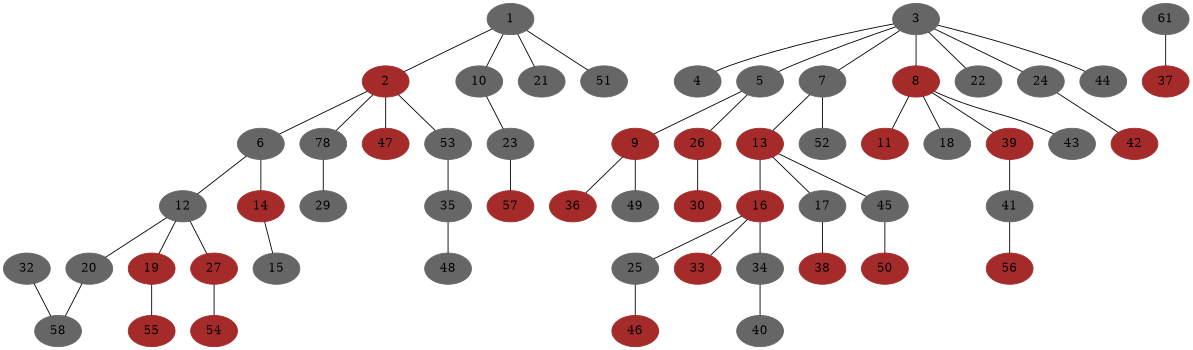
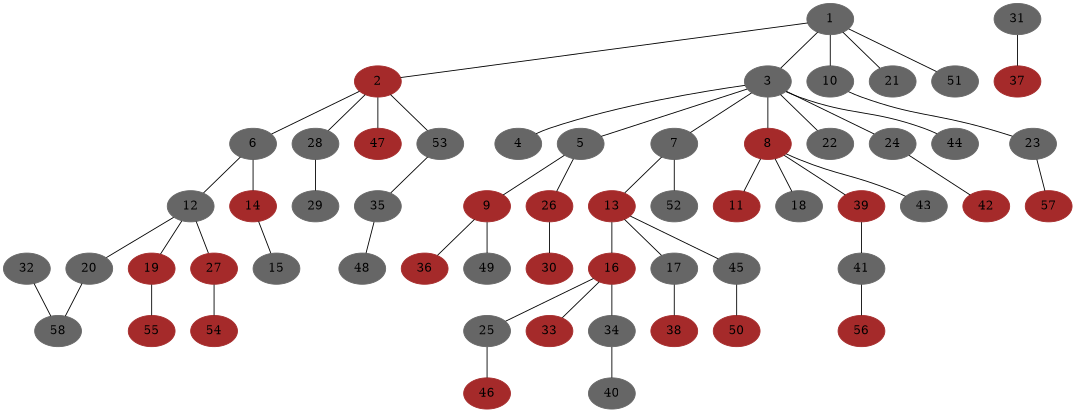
  graph {
    node [color=gray40 style=filled]
    2 [color=brown]
    1
    3
    10
    21
    51
    6
-   28 [label=78]
+   28
    47 [color=brown]
    53
    4
    5
    7
    8 [color=brown]
    22
    24
    44
    23
    37 [color=brown]
-   31 [label=61]
+   31
    12
    14 [color=brown]
    29
    35
    9 [color=brown]
    26 [color=brown]
    13 [color=brown]
    52
    11 [color=brown]
    18
    39 [color=brown]
    43
    42 [color=brown]
    48
    36 [color=brown]
    49
    30 [color=brown]
    19 [color=brown]
    20
    27 [color=brown]
    15
    16 [color=brown]
    17
    45
    41
    57 [color=brown]
    55 [color=brown]
    58
    54 [color=brown]
    25
    33 [color=brown]
    34
    38 [color=brown]
    50 [color=brown]
    46 [color=brown]
    40
    32
    56 [color=brown]
    2 -- 6
    2 -- 28
    2 -- 47
    2 -- 53
    1 -- 2
+   1 -- 3
    1 -- 10
    1 -- 21
    1 -- 51
    3 -- 4
    3 -- 5
    3 -- 7
    3 -- 8
    3 -- 22
    3 -- 24
    3 -- 44
    10 -- 23
    6 -- 12
    6 -- 14
    28 -- 29
    53 -- 35
    5 -- 9
    5 -- 26
    7 -- 13
    7 -- 52
    8 -- 11
    8 -- 18
    8 -- 39
    8 -- 43
    24 -- 42
    23 -- 57
    31 -- 37
    12 -- 19
    12 -- 20
    12 -- 27
    14 -- 15
    35 -- 48
    9 -- 36
    9 -- 49
    26 -- 30
    13 -- 16
    13 -- 17
    13 -- 45
    39 -- 41
    19 -- 55
    20 -- 58
    27 -- 54
    16 -- 25
    16 -- 33
    16 -- 34
    17 -- 38
    45 -- 50
    41 -- 56
    25 -- 46
    34 -- 40
    32 -- 58
  }
